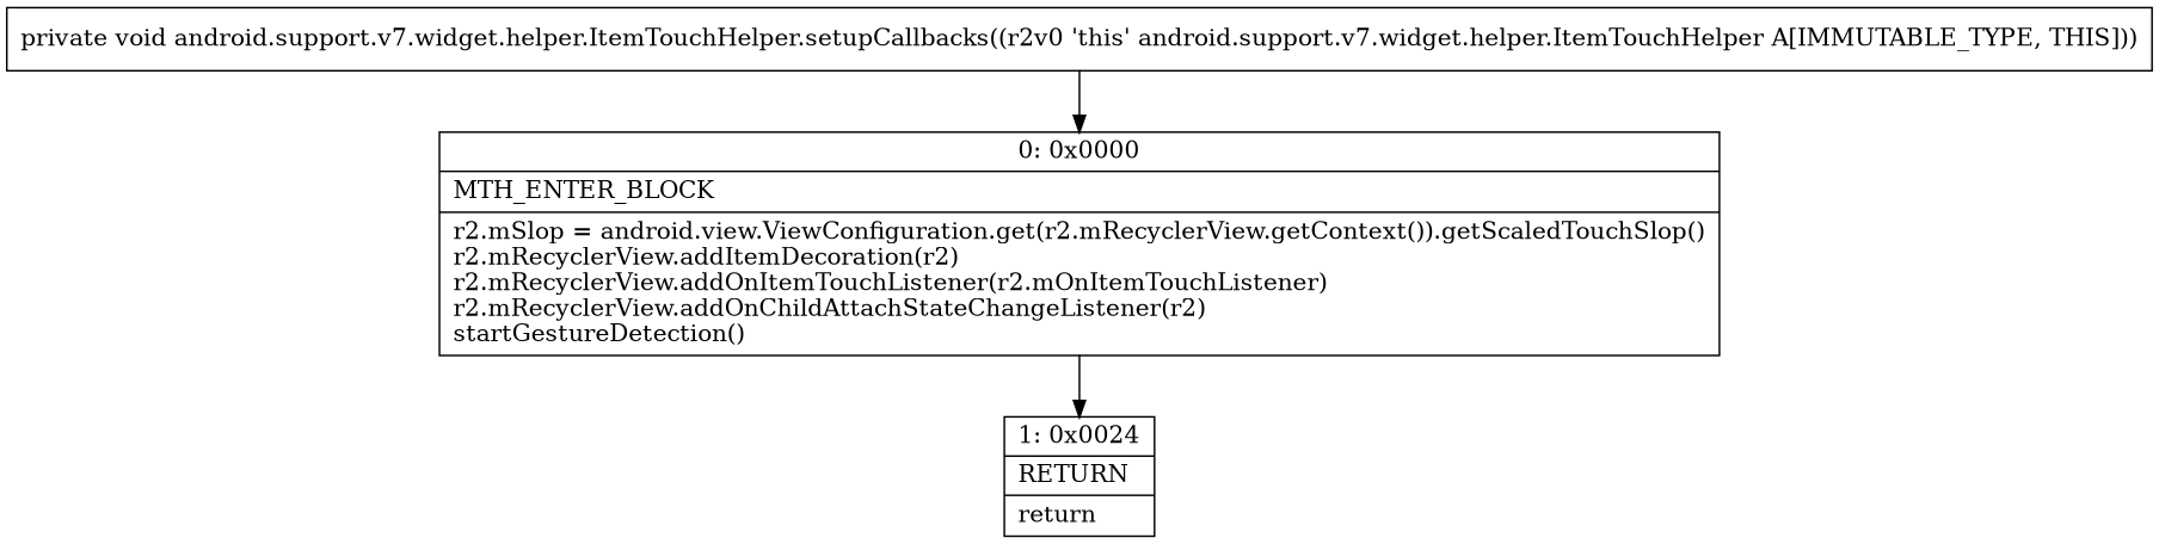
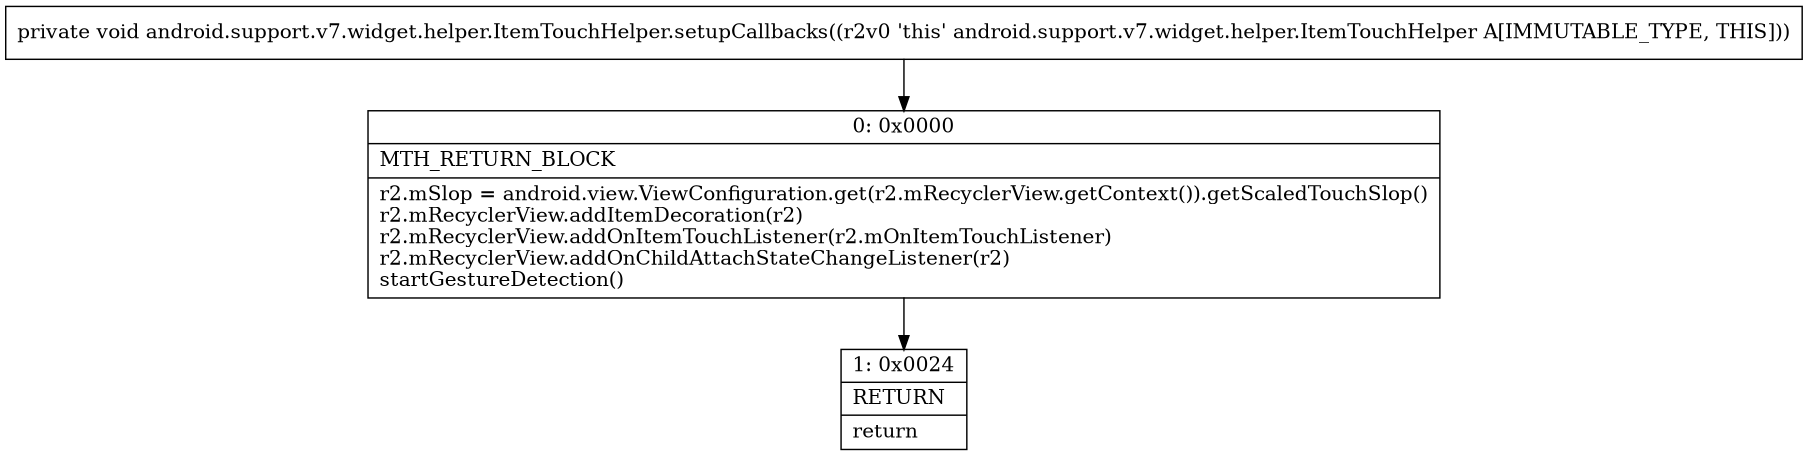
  digraph {
    node [shape=record]
-   n1 [label="{0\:\ 0x0000|MTH_ENTER_BLOCK\l|r2.mSlop = android.view.ViewConfiguration.get(r2.mRecyclerView.getContext()).getScaledTouchSlop()\lr2.mRecyclerView.addItemDecoration(r2)\lr2.mRecyclerView.addOnItemTouchListener(r2.mOnItemTouchListener)\lr2.mRecyclerView.addOnChildAttachStateChangeListener(r2)\lstartGestureDetection()\l}"]
+   n1 [label="{0\:\ 0x0000|MTH_RETURN_BLOCK\l|r2.mSlop = android.view.ViewConfiguration.get(r2.mRecyclerView.getContext()).getScaledTouchSlop()\lr2.mRecyclerView.addItemDecoration(r2)\lr2.mRecyclerView.addOnItemTouchListener(r2.mOnItemTouchListener)\lr2.mRecyclerView.addOnChildAttachStateChangeListener(r2)\lstartGestureDetection()\l}"]
    n2 [label="{1\:\ 0x0024|RETURN\l|return\l}"]
    n3 [label="{private void android.support.v7.widget.helper.ItemTouchHelper.setupCallbacks((r2v0 'this' android.support.v7.widget.helper.ItemTouchHelper A[IMMUTABLE_TYPE, THIS])) }"]
    n1 -> n2
    n3 -> n1
  }
